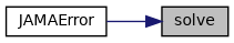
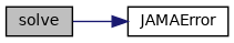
  digraph {
    rankdir=LR
    node [color=black fontname=Helvetica fontsize=10 shape=record style=filled]
    n1 [fillcolor=grey75 fontcolor=black height=0.2 label=solve width=0.4]
    n2 [fillcolor=white height=0.2 label=JAMAError width=0.4]
-   n2 -> n1 [color=midnightblue fontname=Helvetica fontsize=10 labelfontname=Helvetica labelfontsize=10 style=solid]
+   n1 -> n2 [color=midnightblue fontname=Helvetica fontsize=10 labelfontname=Helvetica labelfontsize=10 style=solid]
  }
